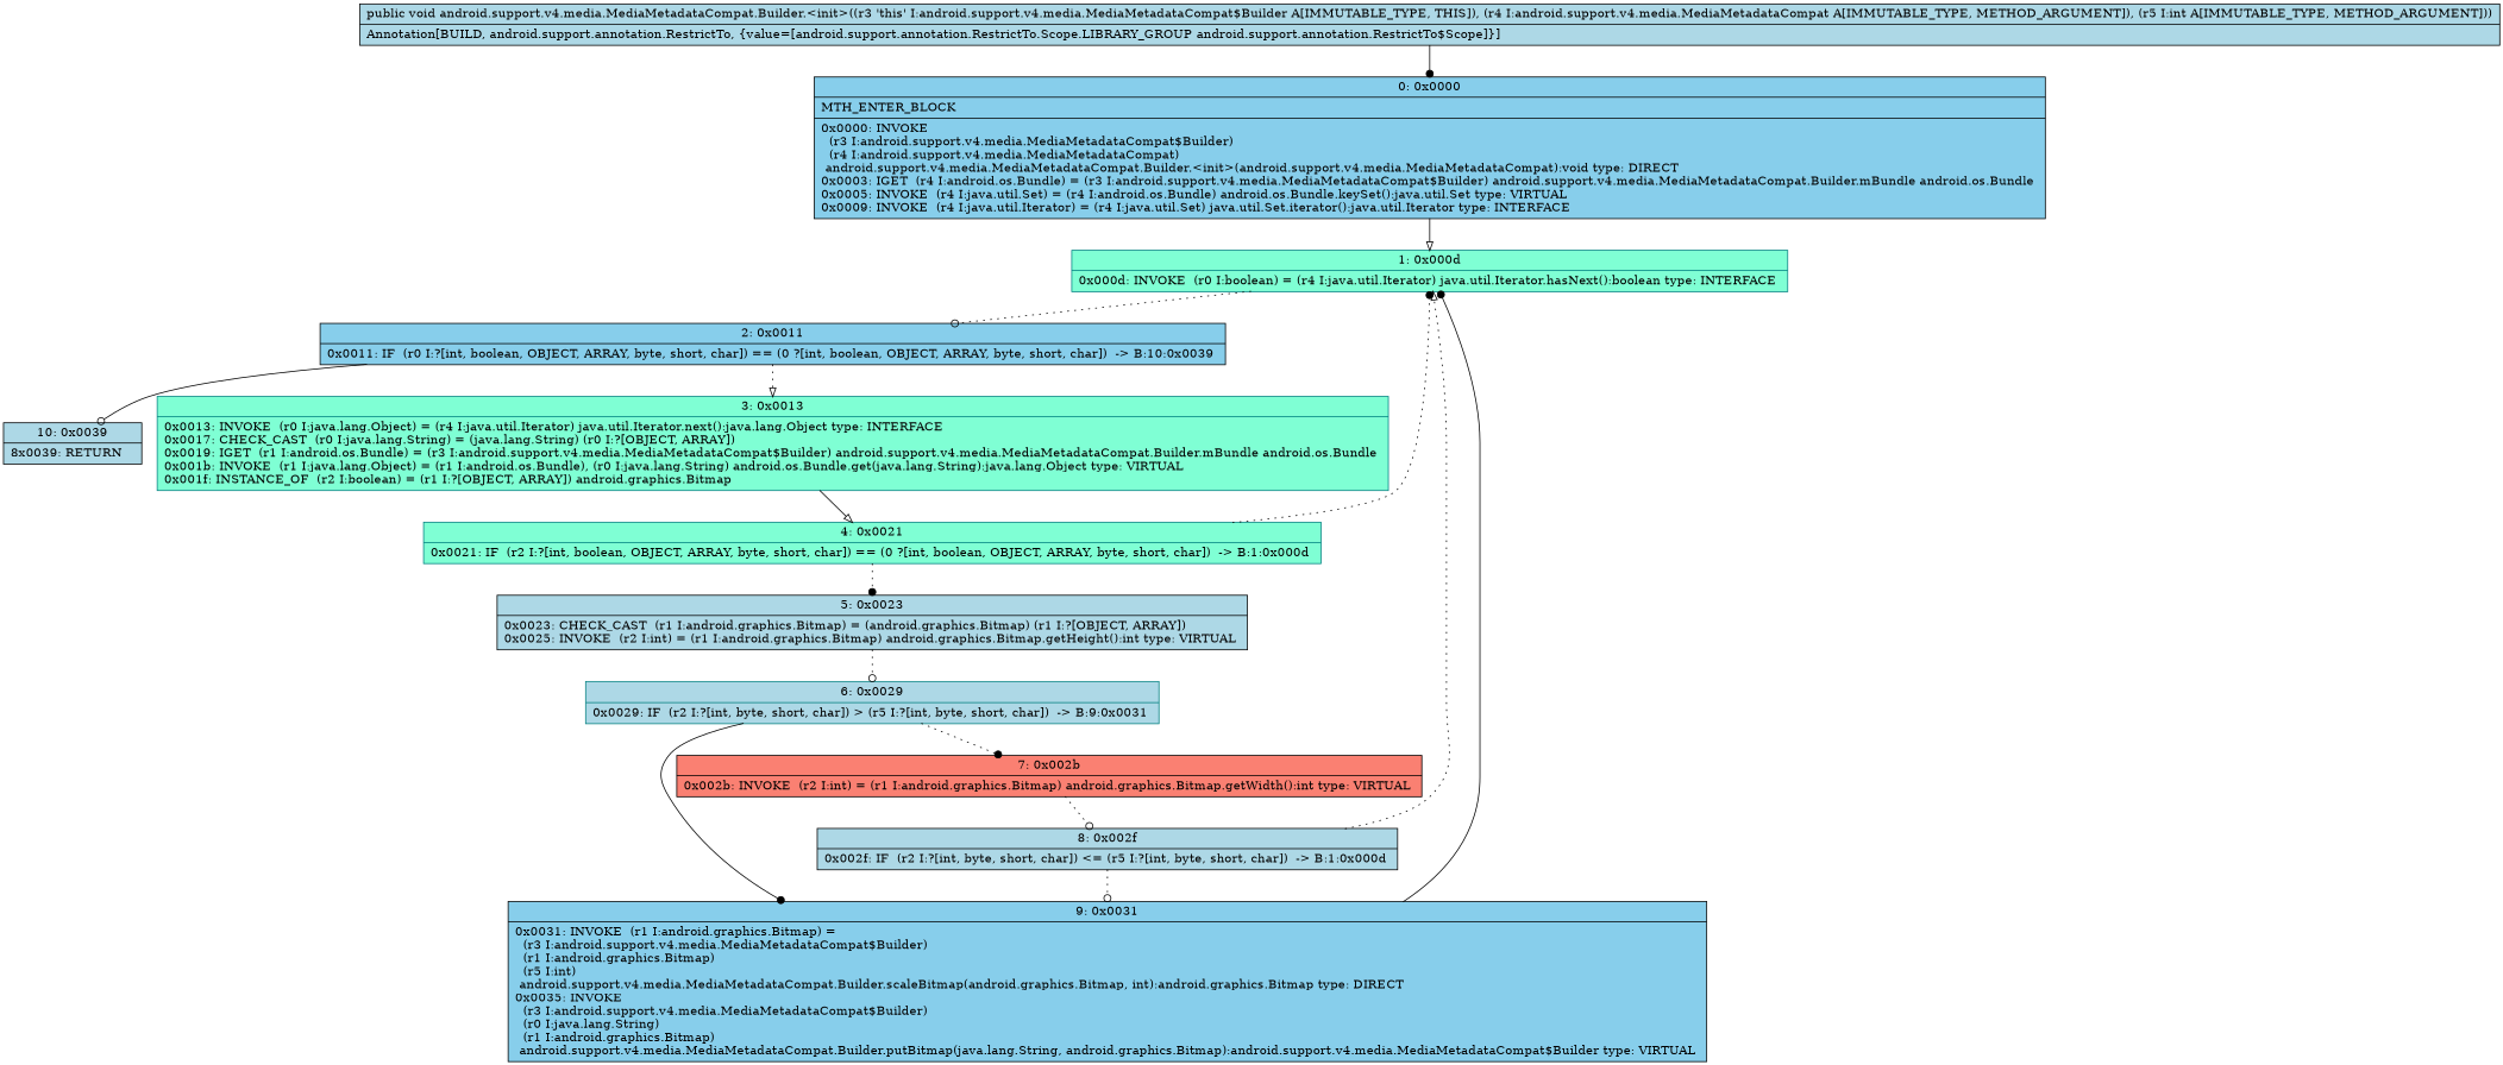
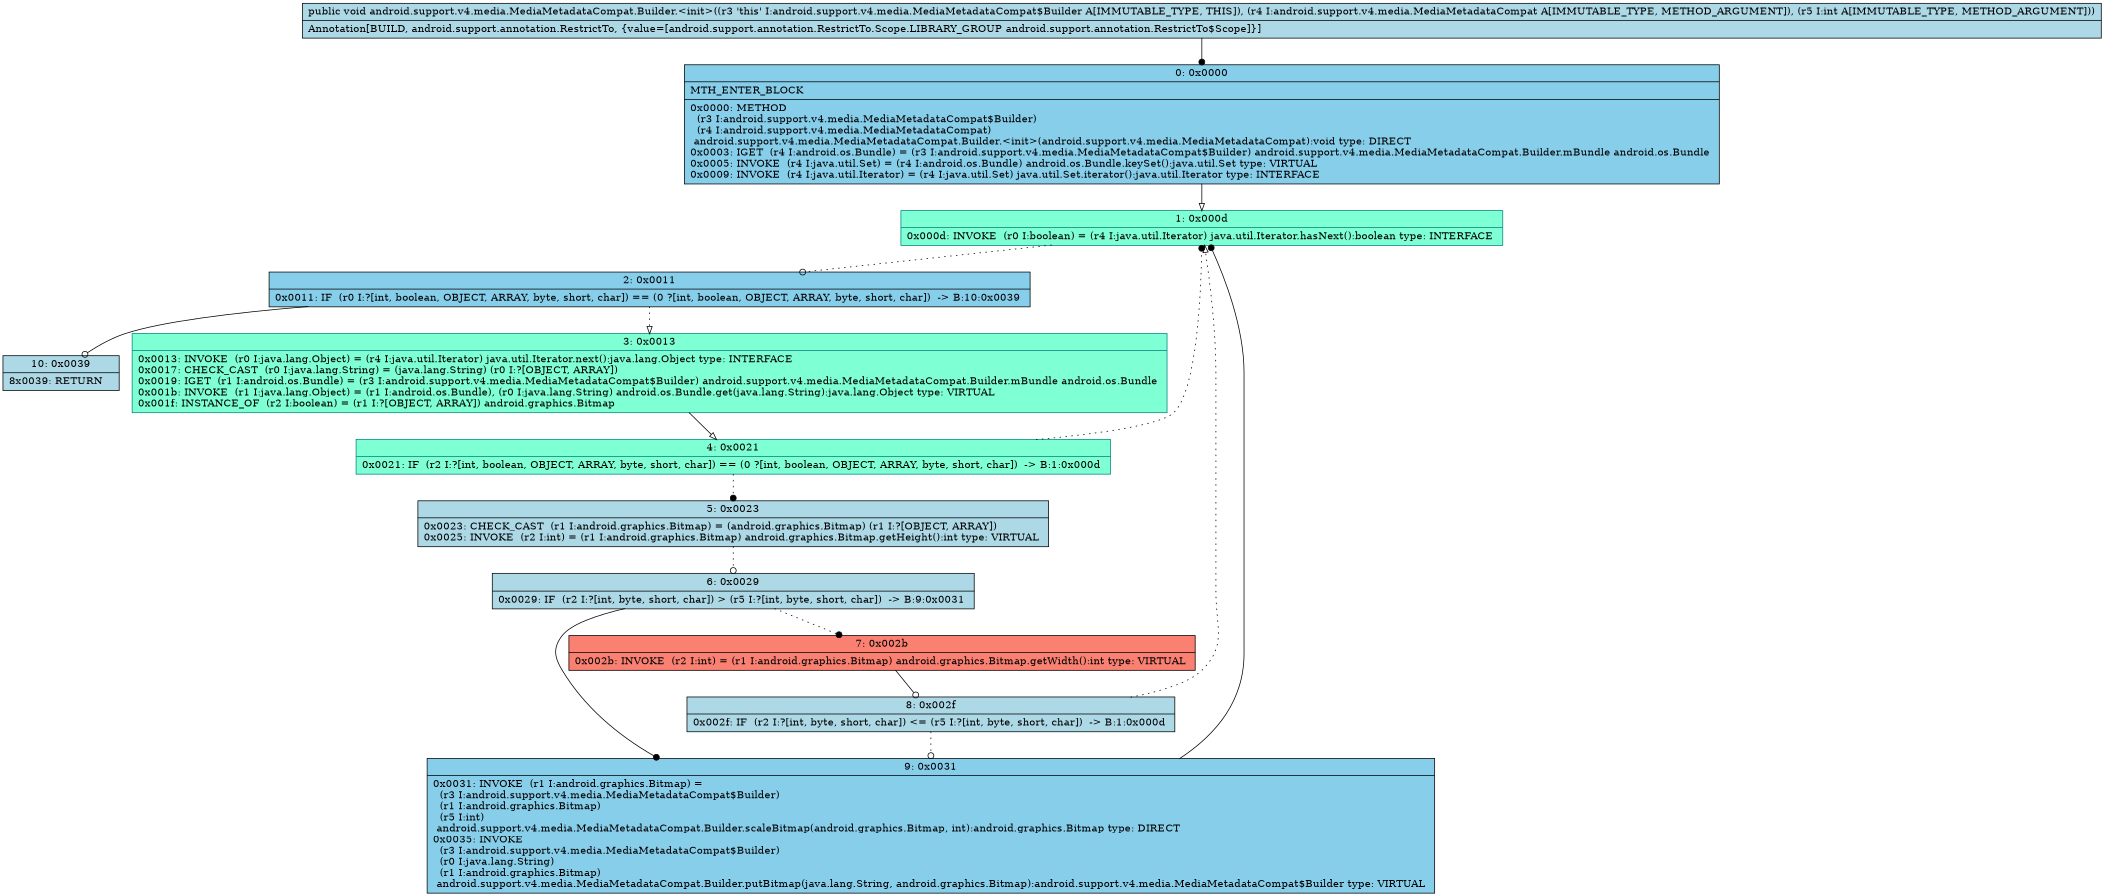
  digraph {
    node [color=black fillcolor=lightblue shape=record style=filled]
    edge [arrowhead=dot style=dotted]
-   n1 [fillcolor=skyblue label="{0\:\ 0x0000|MTH_ENTER_BLOCK\l|0x0000: INVOKE  \l  (r3 I:android.support.v4.media.MediaMetadataCompat$Builder)\l  (r4 I:android.support.v4.media.MediaMetadataCompat)\l android.support.v4.media.MediaMetadataCompat.Builder.\<init\>(android.support.v4.media.MediaMetadataCompat):void type: DIRECT \l0x0003: IGET  (r4 I:android.os.Bundle) = (r3 I:android.support.v4.media.MediaMetadataCompat$Builder) android.support.v4.media.MediaMetadataCompat.Builder.mBundle android.os.Bundle \l0x0005: INVOKE  (r4 I:java.util.Set) = (r4 I:android.os.Bundle) android.os.Bundle.keySet():java.util.Set type: VIRTUAL \l0x0009: INVOKE  (r4 I:java.util.Iterator) = (r4 I:java.util.Set) java.util.Set.iterator():java.util.Iterator type: INTERFACE \l}"]
+   n1 [fillcolor=skyblue label="{0\:\ 0x0000|MTH_ENTER_BLOCK\l|0x0000: METHOD  \l  (r3 I:android.support.v4.media.MediaMetadataCompat$Builder)\l  (r4 I:android.support.v4.media.MediaMetadataCompat)\l android.support.v4.media.MediaMetadataCompat.Builder.\<init\>(android.support.v4.media.MediaMetadataCompat):void type: DIRECT \l0x0003: IGET  (r4 I:android.os.Bundle) = (r3 I:android.support.v4.media.MediaMetadataCompat$Builder) android.support.v4.media.MediaMetadataCompat.Builder.mBundle android.os.Bundle \l0x0005: INVOKE  (r4 I:java.util.Set) = (r4 I:android.os.Bundle) android.os.Bundle.keySet():java.util.Set type: VIRTUAL \l0x0009: INVOKE  (r4 I:java.util.Iterator) = (r4 I:java.util.Set) java.util.Set.iterator():java.util.Iterator type: INTERFACE \l}"]
    n2 [color=teal fillcolor=aquamarine label="{1\:\ 0x000d|0x000d: INVOKE  (r0 I:boolean) = (r4 I:java.util.Iterator) java.util.Iterator.hasNext():boolean type: INTERFACE \l}"]
    n3 [fillcolor=skyblue label="{2\:\ 0x0011|0x0011: IF  (r0 I:?[int, boolean, OBJECT, ARRAY, byte, short, char]) == (0 ?[int, boolean, OBJECT, ARRAY, byte, short, char])  \-\> B:10:0x0039 \l}"]
    n4 [color=teal fillcolor=aquamarine label="{3\:\ 0x0013|0x0013: INVOKE  (r0 I:java.lang.Object) = (r4 I:java.util.Iterator) java.util.Iterator.next():java.lang.Object type: INTERFACE \l0x0017: CHECK_CAST  (r0 I:java.lang.String) = (java.lang.String) (r0 I:?[OBJECT, ARRAY]) \l0x0019: IGET  (r1 I:android.os.Bundle) = (r3 I:android.support.v4.media.MediaMetadataCompat$Builder) android.support.v4.media.MediaMetadataCompat.Builder.mBundle android.os.Bundle \l0x001b: INVOKE  (r1 I:java.lang.Object) = (r1 I:android.os.Bundle), (r0 I:java.lang.String) android.os.Bundle.get(java.lang.String):java.lang.Object type: VIRTUAL \l0x001f: INSTANCE_OF  (r2 I:boolean) = (r1 I:?[OBJECT, ARRAY]) android.graphics.Bitmap \l}"]
    n5 [label="{10\:\ 0x0039|8x0039: RETURN   \l}"]
    n6 [color=teal fillcolor=aquamarine label="{4\:\ 0x0021|0x0021: IF  (r2 I:?[int, boolean, OBJECT, ARRAY, byte, short, char]) == (0 ?[int, boolean, OBJECT, ARRAY, byte, short, char])  \-\> B:1:0x000d \l}"]
    n7 [label="{5\:\ 0x0023|0x0023: CHECK_CAST  (r1 I:android.graphics.Bitmap) = (android.graphics.Bitmap) (r1 I:?[OBJECT, ARRAY]) \l0x0025: INVOKE  (r2 I:int) = (r1 I:android.graphics.Bitmap) android.graphics.Bitmap.getHeight():int type: VIRTUAL \l}"]
-   n8 [color=teal label="{6\:\ 0x0029|0x0029: IF  (r2 I:?[int, byte, short, char]) \> (r5 I:?[int, byte, short, char])  \-\> B:9:0x0031 \l}"]
+   n8 [label="{6\:\ 0x0029|0x0029: IF  (r2 I:?[int, byte, short, char]) \> (r5 I:?[int, byte, short, char])  \-\> B:9:0x0031 \l}"]
    n9 [fillcolor=salmon label="{7\:\ 0x002b|0x002b: INVOKE  (r2 I:int) = (r1 I:android.graphics.Bitmap) android.graphics.Bitmap.getWidth():int type: VIRTUAL \l}"]
    n10 [fillcolor=skyblue label="{9\:\ 0x0031|0x0031: INVOKE  (r1 I:android.graphics.Bitmap) = \l  (r3 I:android.support.v4.media.MediaMetadataCompat$Builder)\l  (r1 I:android.graphics.Bitmap)\l  (r5 I:int)\l android.support.v4.media.MediaMetadataCompat.Builder.scaleBitmap(android.graphics.Bitmap, int):android.graphics.Bitmap type: DIRECT \l0x0035: INVOKE  \l  (r3 I:android.support.v4.media.MediaMetadataCompat$Builder)\l  (r0 I:java.lang.String)\l  (r1 I:android.graphics.Bitmap)\l android.support.v4.media.MediaMetadataCompat.Builder.putBitmap(java.lang.String, android.graphics.Bitmap):android.support.v4.media.MediaMetadataCompat$Builder type: VIRTUAL \l}"]
    n11 [label="{8\:\ 0x002f|0x002f: IF  (r2 I:?[int, byte, short, char]) \<= (r5 I:?[int, byte, short, char])  \-\> B:1:0x000d \l}"]
    n12 [label="{public void android.support.v4.media.MediaMetadataCompat.Builder.\<init\>((r3 'this' I:android.support.v4.media.MediaMetadataCompat$Builder A[IMMUTABLE_TYPE, THIS]), (r4 I:android.support.v4.media.MediaMetadataCompat A[IMMUTABLE_TYPE, METHOD_ARGUMENT]), (r5 I:int A[IMMUTABLE_TYPE, METHOD_ARGUMENT]))  | Annotation[BUILD, android.support.annotation.RestrictTo, \{value=[android.support.annotation.RestrictTo.Scope.LIBRARY_GROUP android.support.annotation.RestrictTo$Scope]\}]\l}"]
    n1 -> n2 [arrowhead=onormal style=solid]
    n2 -> n3 [arrowhead=odot]
    n3 -> n4 [arrowhead=onormal]
    n3 -> n5 [arrowhead=odot style=solid]
    n4 -> n6 [arrowhead=onormal style=solid]
    n6 -> n2
    n6 -> n7
    n7 -> n8 [arrowhead=odot]
    n8 -> n9
    n8 -> n10 [style=solid]
-   n9 -> n11 [arrowhead=odot]
+   n9 -> n11 [arrowhead=odot style=solid]
    n10 -> n2 [style=solid]
    n11 -> n2 [arrowhead=onormal]
    n11 -> n10 [arrowhead=odot]
    n12 -> n1 [style=solid]
  }
